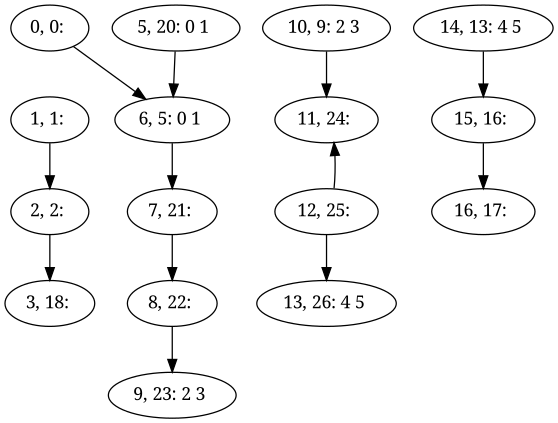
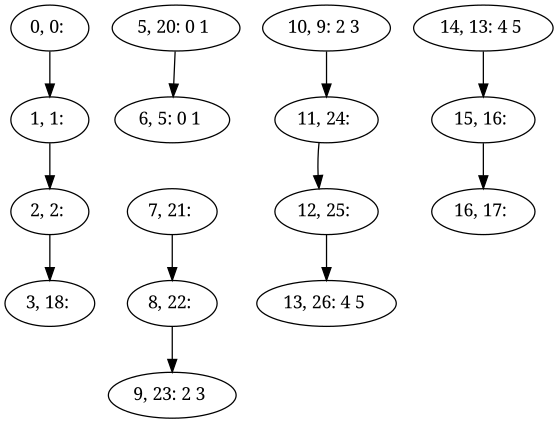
  digraph {
    fontname="Noto Serif"
    node [fontname="Noto Serif"]
    edge [fontname="Noto Serif"]
    n1 [label="0, 0: "]
    n2 [label="1, 1: "]
    n3 [label="2, 2: "]
    n4 [label="3, 18: "]
    n5 [label="5, 20: 0 1 "]
    n6 [label="6, 5: 0 1 "]
    n7 [label="7, 21: "]
    n8 [label="8, 22: "]
    n9 [label="9, 23: 2 3 "]
    n10 [label="10, 9: 2 3 "]
    n11 [label="11, 24: "]
    n12 [label="12, 25: "]
    n13 [label="13, 26: 4 5 "]
    n14 [label="14, 13: 4 5 "]
    n15 [label="15, 16: "]
    n16 [label="16, 17: "]
-   n1 -> n6
+   n1 -> n2
    n2 -> n3
    n3 -> n4
    n5 -> n6
-   n6 -> n7
    n7 -> n8
    n8 -> n9
    n10 -> n11
-   n12 -> n11
+   n11 -> n12
    n12 -> n13
    n14 -> n15
    n15 -> n16
  }
